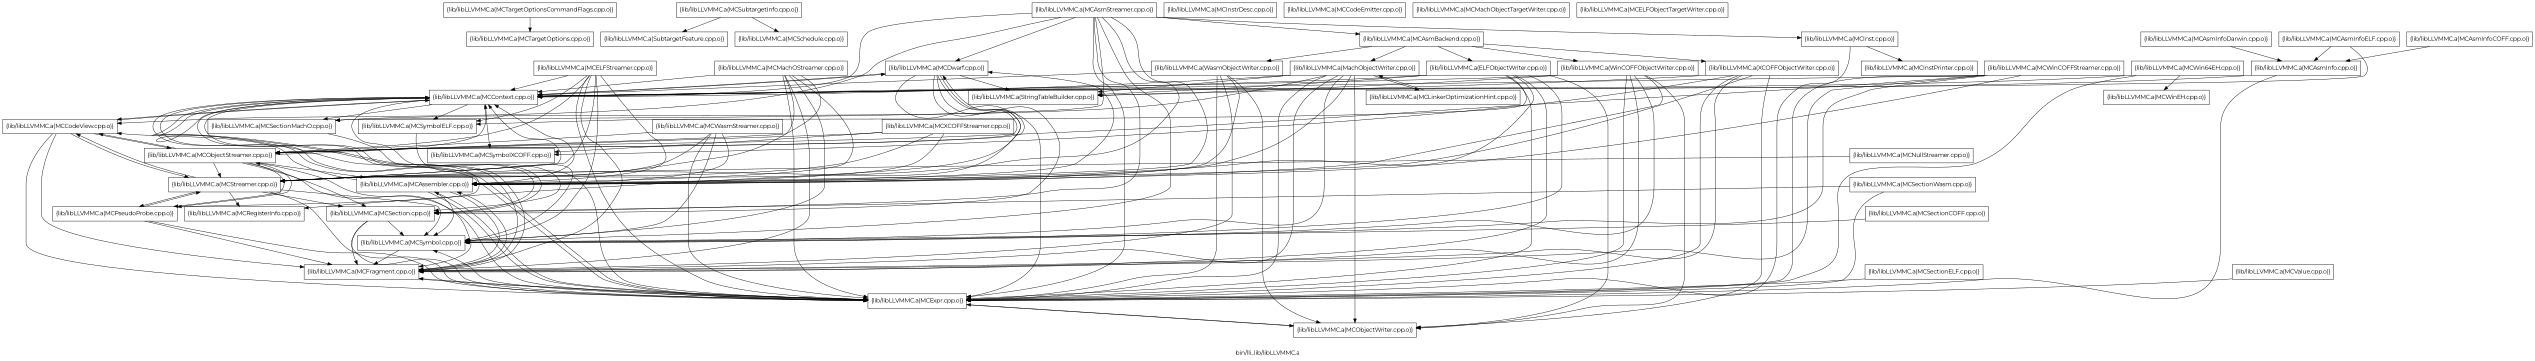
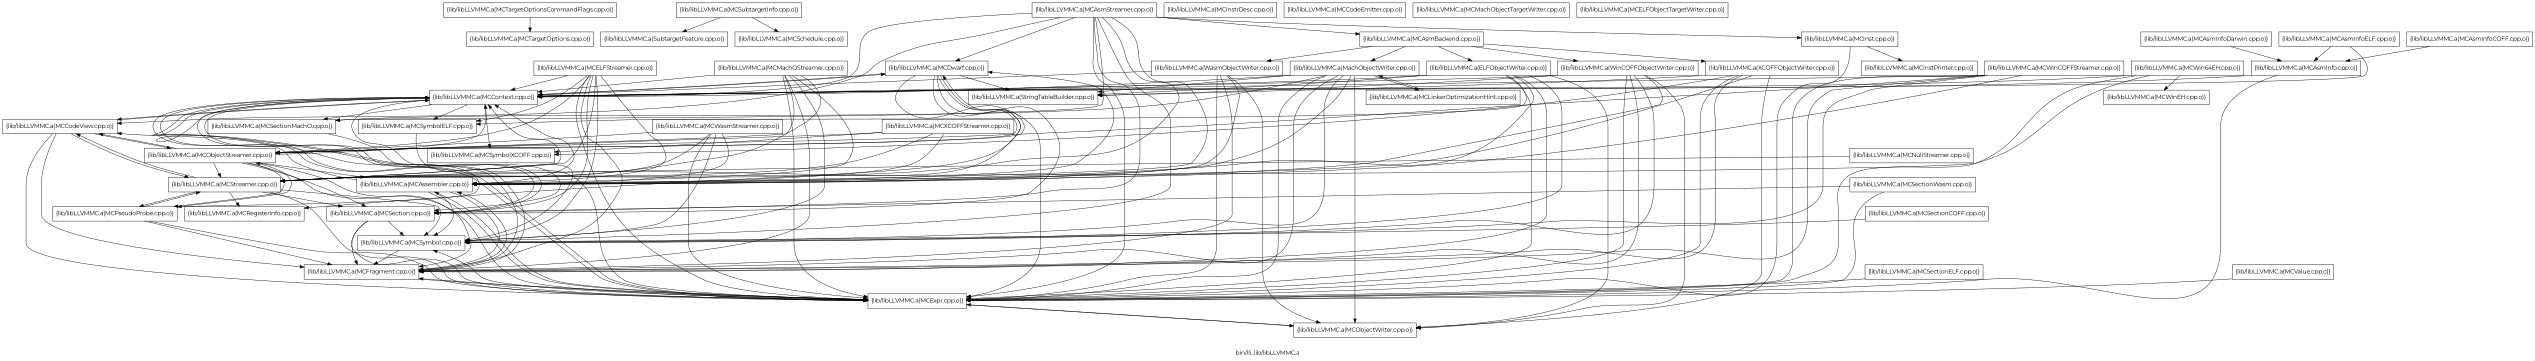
  digraph {
    fontname=Montserrat
    label="bin/lli_lib/libLLVMMC.a"
    rankdir=TB
    node [fontname=Montserrat group=0 shape=box]
    edge [fontname=Montserrat]
    n1 [label="{lib/libLLVMMC.a(MCTargetOptions.cpp.o)}"]
    n2 [label="{lib/libLLVMMC.a(MCTargetOptionsCommandFlags.cpp.o)}"]
    n3 [label="{lib/libLLVMMC.a(SubtargetFeature.cpp.o)}"]
    n4 [label="{lib/libLLVMMC.a(MCRegisterInfo.cpp.o)}"]
    n5 [label="{lib/libLLVMMC.a(MCContext.cpp.o)}"]
    n6 [label="{lib/libLLVMMC.a(MCCodeView.cpp.o)}"]
    n7 [label="{lib/libLLVMMC.a(MCDwarf.cpp.o)}"]
    n8 [label="{lib/libLLVMMC.a(MCExpr.cpp.o)}"]
    n9 [label="{lib/libLLVMMC.a(MCFragment.cpp.o)}"]
    n10 [label="{lib/libLLVMMC.a(MCPseudoProbe.cpp.o)}"]
    n11 [label="{lib/libLLVMMC.a(MCSection.cpp.o)}"]
    n12 [label="{lib/libLLVMMC.a(MCSectionMachO.cpp.o)}"]
    n13 [label="{lib/libLLVMMC.a(MCSymbol.cpp.o)}"]
    n14 [label="{lib/libLLVMMC.a(MCSymbolELF.cpp.o)}"]
    n15 [label="{lib/libLLVMMC.a(MCSymbolXCOFF.cpp.o)}"]
    n16 [label="{lib/libLLVMMC.a(MCStreamer.cpp.o)}"]
    n17 [label="{lib/libLLVMMC.a(MCObjectStreamer.cpp.o)}"]
    n18 [label="{lib/libLLVMMC.a(StringTableBuilder.cpp.o)}"]
    n19 [label="{lib/libLLVMMC.a(MCAssembler.cpp.o)}"]
    n20 [label="{lib/libLLVMMC.a(MCObjectWriter.cpp.o)}"]
    n21 [label="{lib/libLLVMMC.a(MCInstrDesc.cpp.o)}"]
    n22 [label="{lib/libLLVMMC.a(MCSchedule.cpp.o)}"]
    n23 [label="{lib/libLLVMMC.a(MCSubtargetInfo.cpp.o)}"]
    n24 [label="{lib/libLLVMMC.a(MCSectionCOFF.cpp.o)}"]
    n25 [label="{lib/libLLVMMC.a(MCSectionELF.cpp.o)}"]
    n26 [label="{lib/libLLVMMC.a(MCSectionWasm.cpp.o)}"]
    n27 [label="{lib/libLLVMMC.a(MCAsmBackend.cpp.o)}"]
    n28 [label="{lib/libLLVMMC.a(WasmObjectWriter.cpp.o)}"]
    n29 [label="{lib/libLLVMMC.a(MachObjectWriter.cpp.o)}"]
    n30 [label="{lib/libLLVMMC.a(ELFObjectWriter.cpp.o)}"]
    n31 [label="{lib/libLLVMMC.a(WinCOFFObjectWriter.cpp.o)}"]
    n32 [label="{lib/libLLVMMC.a(XCOFFObjectWriter.cpp.o)}"]
    n33 [label="{lib/libLLVMMC.a(MCLinkerOptimizationHint.cpp.o)}"]
    n34 [label="{lib/libLLVMMC.a(MCWasmStreamer.cpp.o)}"]
    n35 [label="{lib/libLLVMMC.a(MCELFStreamer.cpp.o)}"]
    n36 [label="{lib/libLLVMMC.a(MCMachOStreamer.cpp.o)}"]
    n37 [label="{lib/libLLVMMC.a(MCXCOFFStreamer.cpp.o)}"]
    n38 [label="{lib/libLLVMMC.a(MCAsmStreamer.cpp.o)}"]
    n39 [label="{lib/libLLVMMC.a(MCInst.cpp.o)}"]
    n40 [label="{lib/libLLVMMC.a(MCInstPrinter.cpp.o)}"]
    n41 [label="{lib/libLLVMMC.a(MCNullStreamer.cpp.o)}"]
    n42 [label="{lib/libLLVMMC.a(MCAsmInfo.cpp.o)}"]
    n43 [label="{lib/libLLVMMC.a(MCAsmInfoDarwin.cpp.o)}"]
    n44 [label="{lib/libLLVMMC.a(MCAsmInfoELF.cpp.o)}"]
    n45 [label="{lib/libLLVMMC.a(MCAsmInfoCOFF.cpp.o)}"]
    n46 [label="{lib/libLLVMMC.a(MCCodeEmitter.cpp.o)}"]
    n47 [label="{lib/libLLVMMC.a(MCMachObjectTargetWriter.cpp.o)}"]
    n48 [label="{lib/libLLVMMC.a(MCValue.cpp.o)}"]
    n49 [label="{lib/libLLVMMC.a(MCELFObjectTargetWriter.cpp.o)}"]
    n50 [label="{lib/libLLVMMC.a(MCWin64EH.cpp.o)}"]
    n51 [label="{lib/libLLVMMC.a(MCWinEH.cpp.o)}"]
    n52 [label="{lib/libLLVMMC.a(MCWinCOFFStreamer.cpp.o)}"]
    n2 -> n1
    n5 -> n6
    n5 -> n7
    n5 -> n8
    n5 -> n9
    n5 -> n10
    n5 -> n11
    n5 -> n12
    n5 -> n13
    n5 -> n14
    n5 -> n15
    n6 -> n5
    n6 -> n8
    n6 -> n9
    n6 -> n16
    n6 -> n17
    n7 -> n4
    n7 -> n5
    n7 -> n8
    n7 -> n11
    n7 -> n16
    n7 -> n17
    n7 -> n18
    n8 -> n5
    n8 -> n9
    n8 -> n13
    n8 -> n19
    n8 -> n20
    n9 -> n5
    n9 -> n8
    n9 -> n19
    n10 -> n8
    n10 -> n9
    n10 -> n16
    n10 -> n17
    n11 -> n5
    n11 -> n8
    n11 -> n9
    n11 -> n13
    n12 -> n11
    n13 -> n9
    n14 -> n8
    n16 -> n4
    n16 -> n5
    n16 -> n6
    n16 -> n8
    n16 -> n10
    n16 -> n11
    n16 -> n13
    n17 -> n5
    n17 -> n6
    n17 -> n7
    n17 -> n8
    n17 -> n9
    n17 -> n10
    n17 -> n11
    n17 -> n16
    n17 -> n19
    n19 -> n5
    n19 -> n6
    n19 -> n7
    n19 -> n8
    n19 -> n9
    n19 -> n13
    n20 -> n8
    n23 -> n3
    n23 -> n22
    n24 -> n13
    n25 -> n8
    n26 -> n8
    n26 -> n11
    n27 -> n28
    n27 -> n29
    n27 -> n30
    n27 -> n31
    n27 -> n32
    n28 -> n5
    n28 -> n8
    n28 -> n9
    n28 -> n19
    n28 -> n20
    n29 -> n5
    n29 -> n8
    n29 -> n9
    n29 -> n12
    n29 -> n13
    n29 -> n18
    n29 -> n19
    n29 -> n20
    n29 -> n33
    n30 -> n5
    n30 -> n8
    n30 -> n9
    n30 -> n13
    n30 -> n14
    n30 -> n18
    n30 -> n19
    n30 -> n20
    n31 -> n5
    n31 -> n8
    n31 -> n9
    n31 -> n13
    n31 -> n18
    n31 -> n19
    n31 -> n20
    n32 -> n8
    n32 -> n9
    n32 -> n15
    n32 -> n18
    n32 -> n19
    n32 -> n20
    n33 -> n29
    n34 -> n8
    n34 -> n13
    n34 -> n16
    n34 -> n17
    n34 -> n19
    n35 -> n5
    n35 -> n8
    n35 -> n9
+   n35 -> n11
    n35 -> n13
    n35 -> n14
    n35 -> n16
    n35 -> n17
    n35 -> n19
    n36 -> n5
    n36 -> n8
    n36 -> n9
    n36 -> n13
    n36 -> n16
    n36 -> n17
    n36 -> n19
    n37 -> n15
    n37 -> n16
    n37 -> n17
    n37 -> n19
    n38 -> n5
    n38 -> n6
    n38 -> n7
    n38 -> n8
    n38 -> n11
    n38 -> n12
    n38 -> n13
    n38 -> n16
    n38 -> n19
    n38 -> n27
    n38 -> n39
    n39 -> n8
    n39 -> n40
    n41 -> n16
    n42 -> n5
    n42 -> n8
    n43 -> n42
    n44 -> n5
    n44 -> n42
    n45 -> n42
    n48 -> n8
    n50 -> n5
    n50 -> n8
+   n50 -> n16
    n50 -> n51
    n52 -> n5
    n52 -> n8
    n52 -> n9
    n52 -> n13
    n52 -> n17
    n52 -> n19
  }
